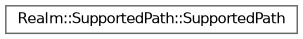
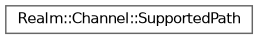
  digraph {
    rankdir=LR
-   n1 [color=grey40 fillcolor=white fontname=Helvetica fontsize=10 height=0.2 label="Realm::SupportedPath::SupportedPath" shape=box style=filled width=0.4]
+   n1 [color=grey40 fillcolor=white fontname=Helvetica fontsize=10 height=0.2 label="Realm::Channel::SupportedPath" shape=box style=filled width=0.4]
  }
